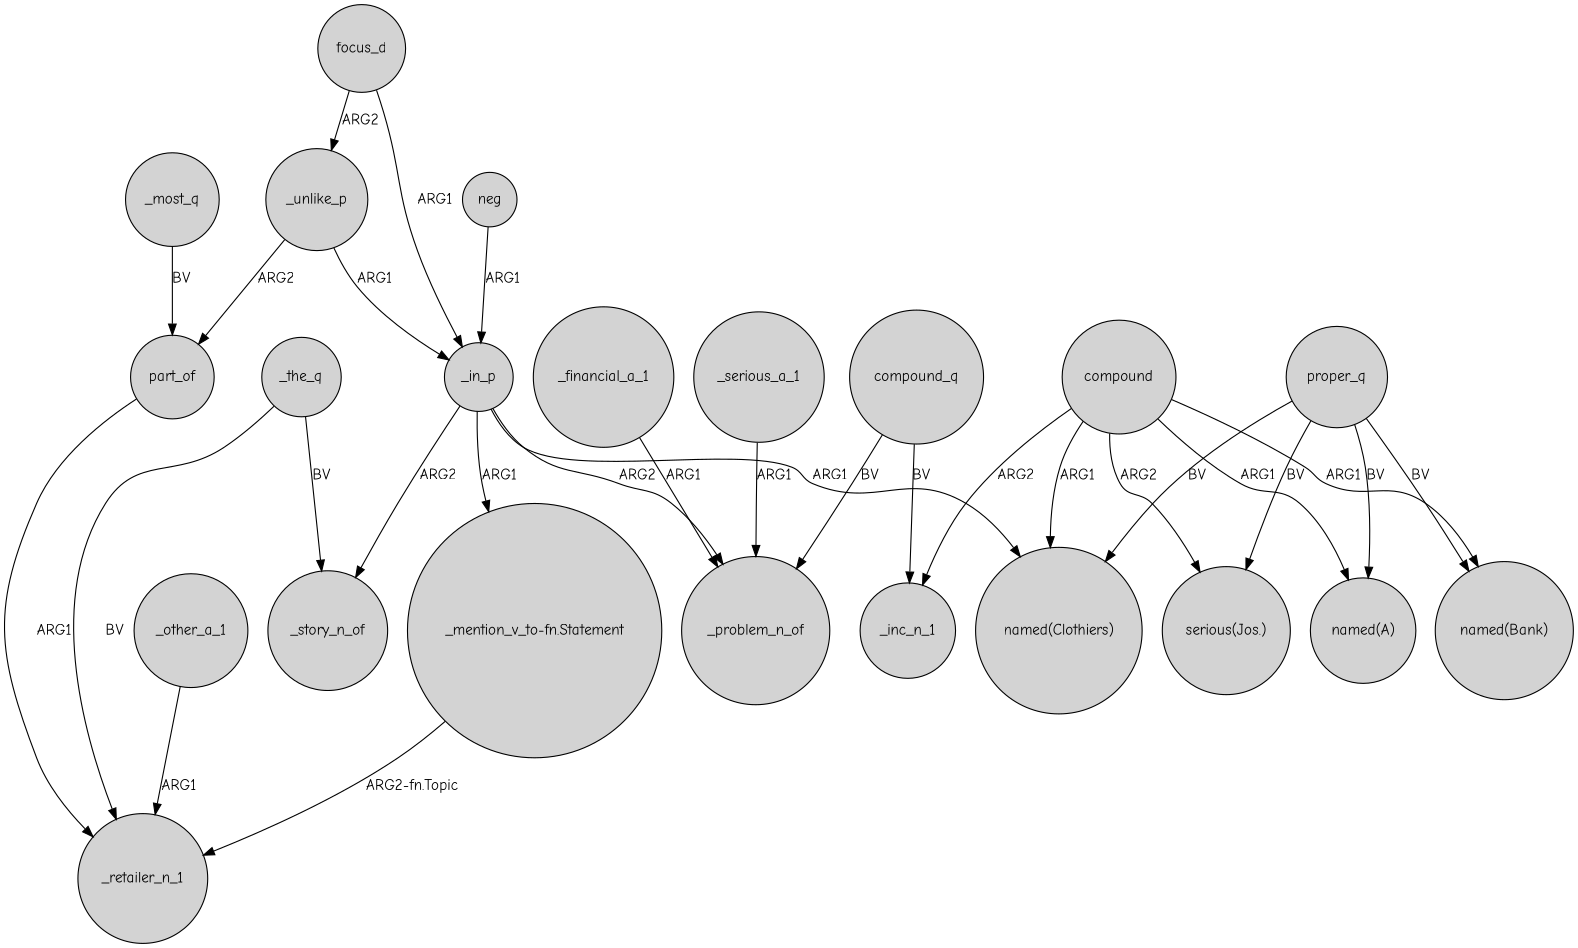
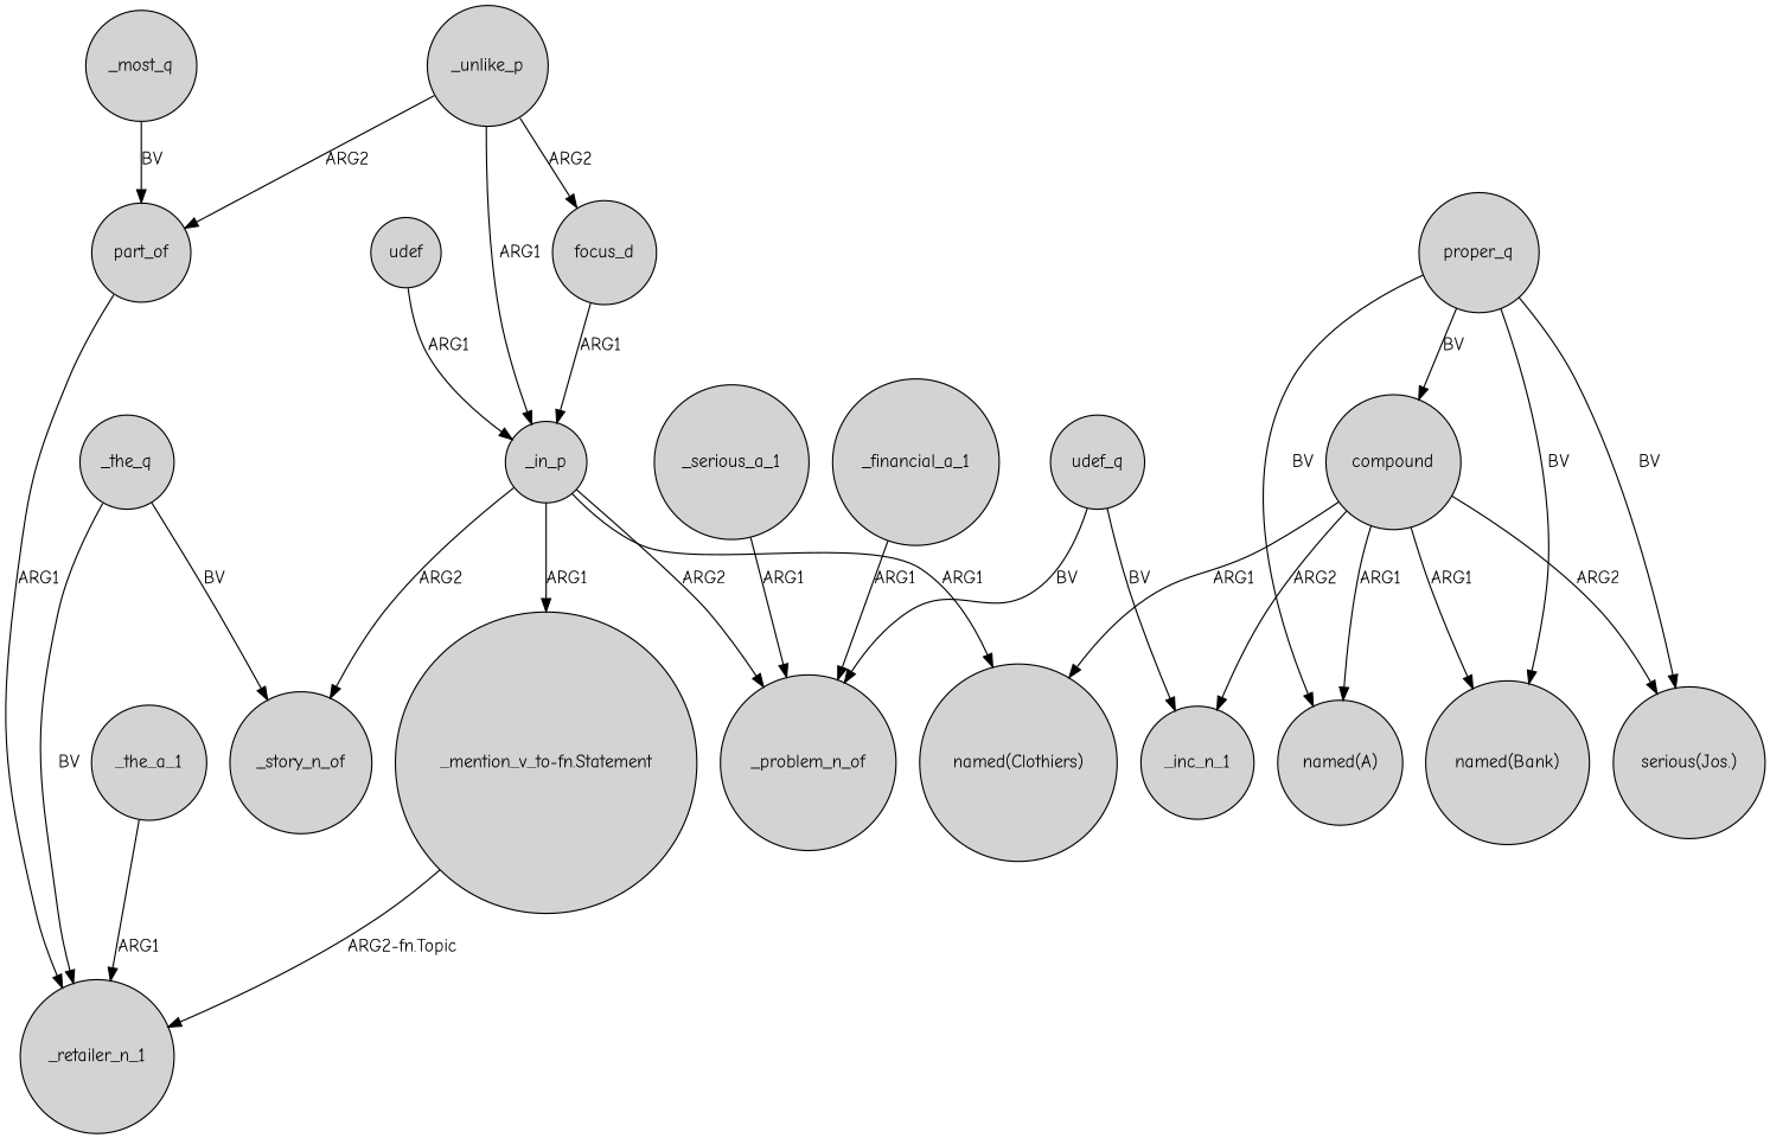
  digraph {
    fontname="Comic Neue"
    node [fontname="Comic Neue" shape=circle style=filled]
    edge [fontname="Comic Neue"]
    _in_p
    _story_n_of
    _problem_n_of
    "_mention_v_to-fn.Statement"
    "named(Clothiers)"
    _retailer_n_1
-   udef_q [label=compound_q]
+   udef_q
    _inc_n_1
    _financial_a_1
-   _other_a_1
+   _other_a_1 [label=_the_a_1]
    proper_q
    n12 [label="serious(Jos.)"]
    "named(A)"
    "named(Bank)"
    _the_q
    compound
    part_of
    _unlike_p
    _most_q
    focus_d
    _serious_a_1
-   neg
+   neg [label=udef]
    _in_p -> _story_n_of [label=ARG2]
    _in_p -> _problem_n_of [label=ARG2]
    _in_p -> "_mention_v_to-fn.Statement" [label=ARG1]
    _in_p -> "named(Clothiers)" [label=ARG1]
    "_mention_v_to-fn.Statement" -> _retailer_n_1 [label="ARG2-fn.Topic"]
    udef_q -> _problem_n_of [label=BV]
    udef_q -> _inc_n_1 [label=BV]
    _financial_a_1 -> _problem_n_of [label=ARG1]
    _other_a_1 -> _retailer_n_1 [label=ARG1]
-   proper_q -> "named(Clothiers)" [label=BV]
+   proper_q -> compound [label=BV]
    proper_q -> n12 [label=BV]
    proper_q -> "named(A)" [label=BV]
    proper_q -> "named(Bank)" [label=BV]
    _the_q -> _story_n_of [label=BV]
    _the_q -> _retailer_n_1 [label=BV]
    compound -> "named(Clothiers)" [label=ARG1]
    compound -> _inc_n_1 [label=ARG2]
    compound -> n12 [label=ARG2]
    compound -> "named(A)" [label=ARG1]
    compound -> "named(Bank)" [label=ARG1]
    part_of -> _retailer_n_1 [label=ARG1]
    _unlike_p -> _in_p [label=ARG1]
    _unlike_p -> part_of [label=ARG2]
    _most_q -> part_of [label=BV]
    focus_d -> _in_p [label=ARG1]
-   focus_d -> _unlike_p [label=ARG2]
+   _unlike_p -> focus_d [label=ARG2]
    _serious_a_1 -> _problem_n_of [label=ARG1]
    neg -> _in_p [label=ARG1]
  }
